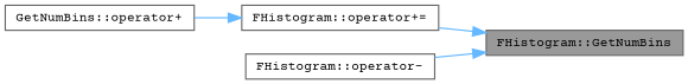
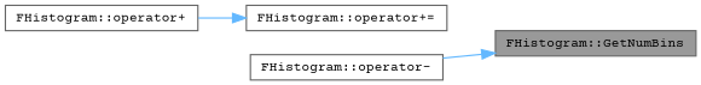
  digraph {
    fontname="Courier Prime"
    rankdir=RL
    node [color=grey40 fillcolor=white fontname="Courier Prime" fontsize=10 shape=box style=filled]
    edge [color=steelblue1 dir=back fontname="Courier Prime" fontsize=10 labelfontname=Helvetica labelfontsize=10 style=solid]
    n1 [color=gray40 fillcolor=grey60 fontcolor=black height=0.2 label="FHistogram::GetNumBins" width=0.4]
    n2 [height=0.2 label="FHistogram::operator+=" width=0.4]
    n3 [height=0.2 label="FHistogram::operator-" width=0.4]
-   n4 [height=0.2 label="GetNumBins::operator+" width=0.4]
-   n1 -> n2
+   n4 [height=0.2 label="FHistogram::operator+" width=0.4]
    n1 -> n3
    n2 -> n4
  }
